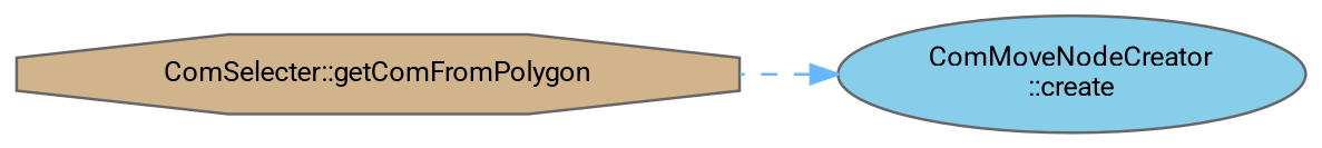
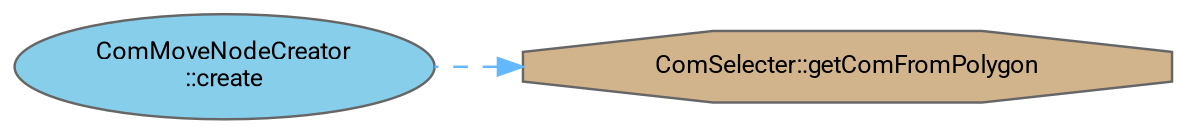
  digraph {
    rankdir=RL
    fontname=Roboto
    node [fontname=Roboto fontsize=10 style=filled]
    n1 [color=gray40 fillcolor=tan fontcolor=black height=0.2 label="ComSelecter::getComFromPolygon" shape=octagon width=0.4]
    n2 [color=grey40 fillcolor=skyblue height=0.2 label="ComMoveNodeCreator\l::create" shape=ellipse width=0.4]
-   n2 -> n1 [color=steelblue1 dir=back fontname=Roboto fontsize=10 labelfontname=Helvetica labelfontsize=10 style=dashed]
+   n1 -> n2 [color=steelblue1 dir=back fontname=Roboto fontsize=10 labelfontname=Helvetica labelfontsize=10 style=dashed]
  }
